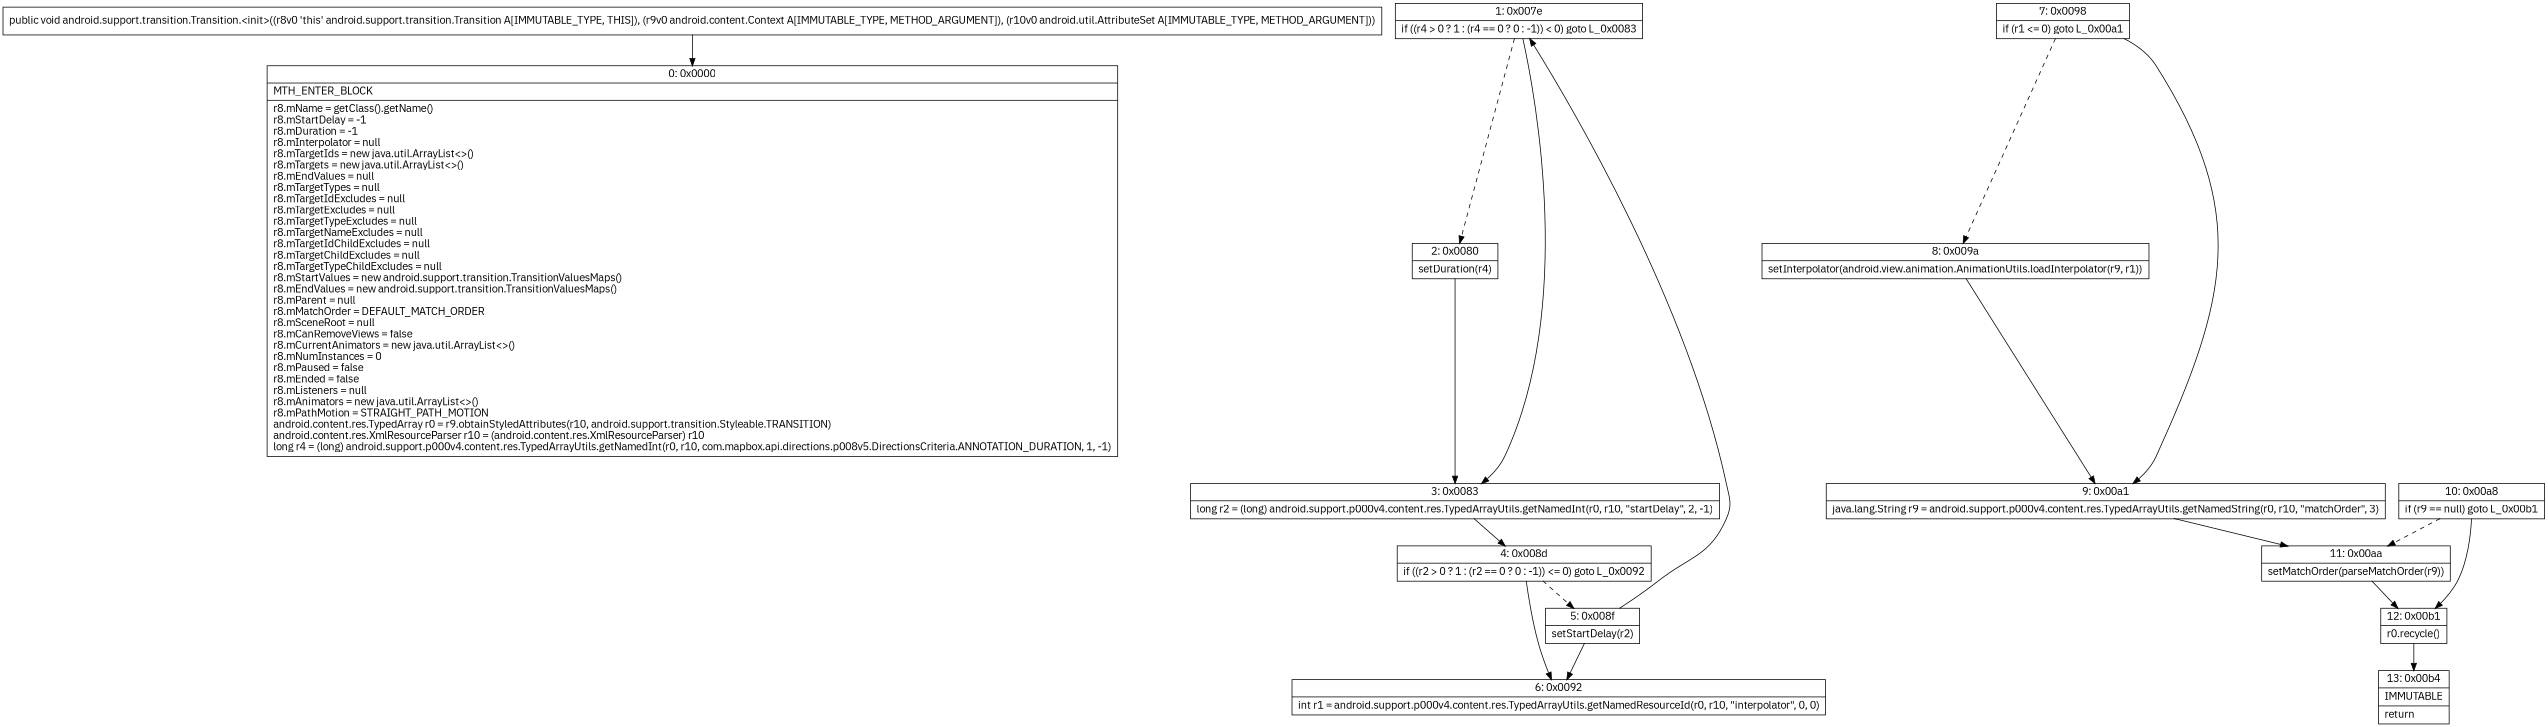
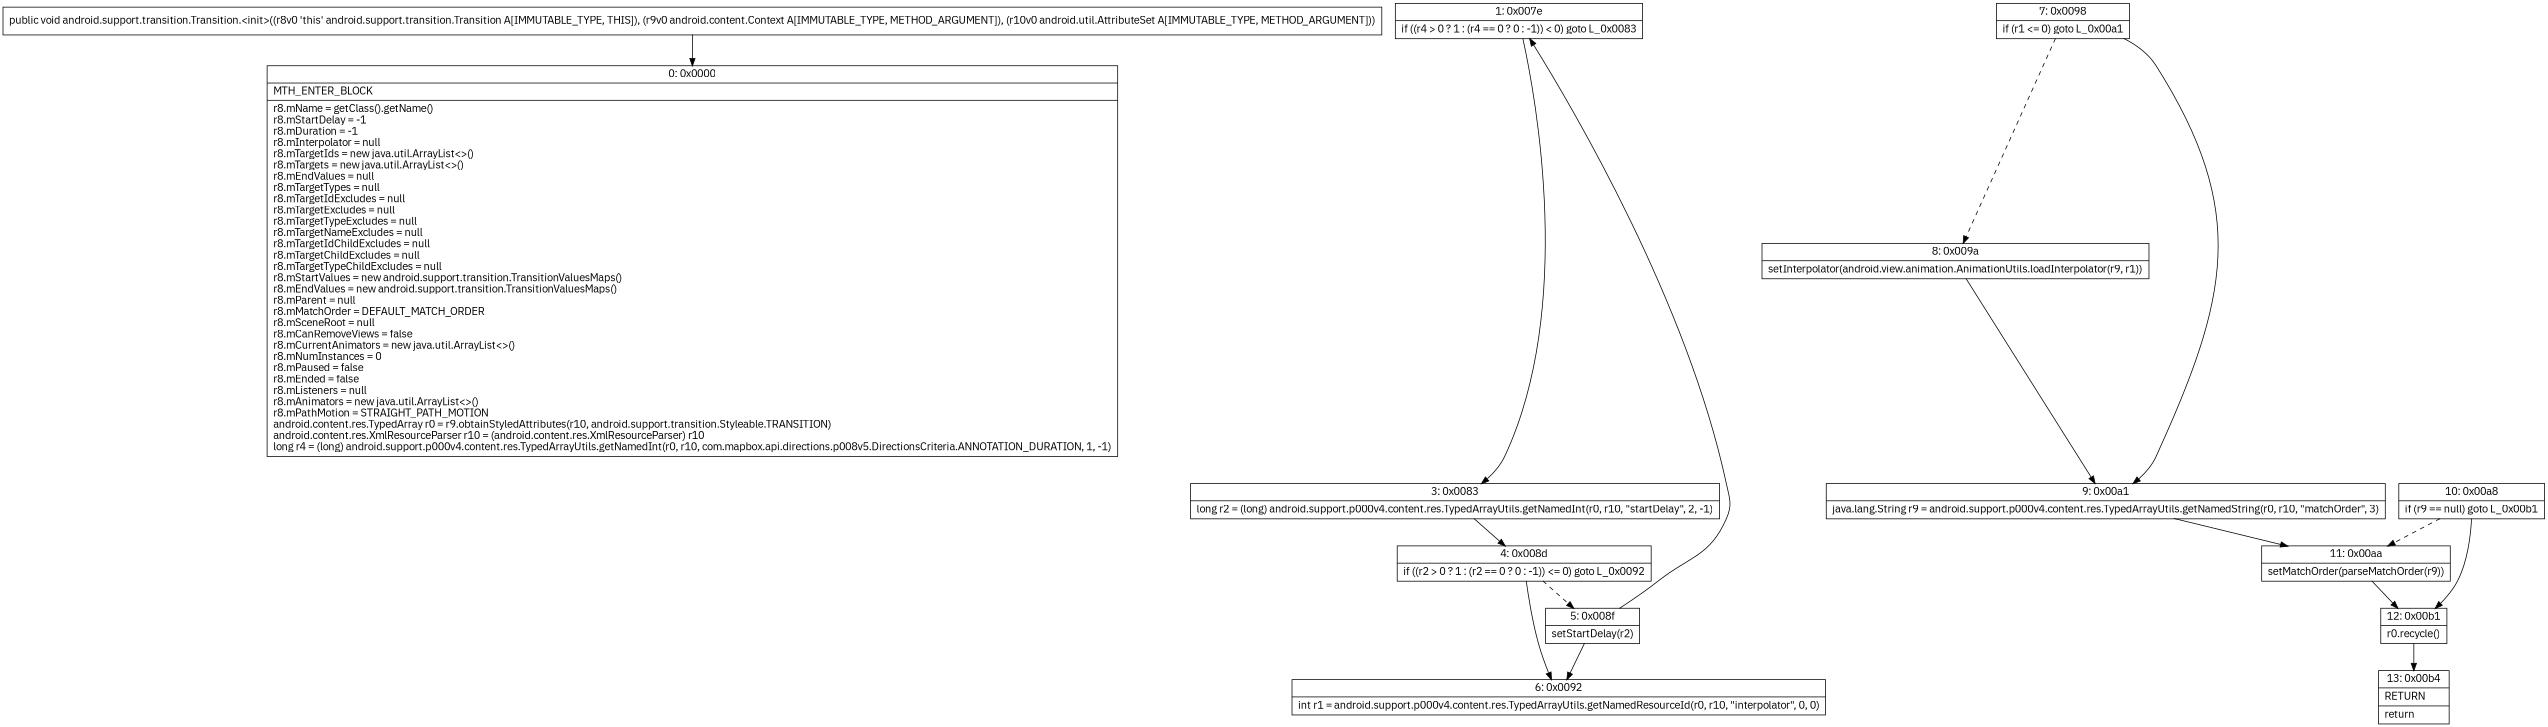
  digraph {
    fontname="IBM Plex Sans"
    node [fontname="IBM Plex Sans" shape=record]
    edge [fontname="IBM Plex Sans"]
    n1 [label="{0\:\ 0x0000|MTH_ENTER_BLOCK\l|r8.mName = getClass().getName()\lr8.mStartDelay = \-1\lr8.mDuration = \-1\lr8.mInterpolator = null\lr8.mTargetIds = new java.util.ArrayList\<\>()\lr8.mTargets = new java.util.ArrayList\<\>()\lr8.mEndValues = null\lr8.mTargetTypes = null\lr8.mTargetIdExcludes = null\lr8.mTargetExcludes = null\lr8.mTargetTypeExcludes = null\lr8.mTargetNameExcludes = null\lr8.mTargetIdChildExcludes = null\lr8.mTargetChildExcludes = null\lr8.mTargetTypeChildExcludes = null\lr8.mStartValues = new android.support.transition.TransitionValuesMaps()\lr8.mEndValues = new android.support.transition.TransitionValuesMaps()\lr8.mParent = null\lr8.mMatchOrder = DEFAULT_MATCH_ORDER\lr8.mSceneRoot = null\lr8.mCanRemoveViews = false\lr8.mCurrentAnimators = new java.util.ArrayList\<\>()\lr8.mNumInstances = 0\lr8.mPaused = false\lr8.mEnded = false\lr8.mListeners = null\lr8.mAnimators = new java.util.ArrayList\<\>()\lr8.mPathMotion = STRAIGHT_PATH_MOTION\landroid.content.res.TypedArray r0 = r9.obtainStyledAttributes(r10, android.support.transition.Styleable.TRANSITION)\landroid.content.res.XmlResourceParser r10 = (android.content.res.XmlResourceParser) r10\llong r4 = (long) android.support.p000v4.content.res.TypedArrayUtils.getNamedInt(r0, r10, com.mapbox.api.directions.p008v5.DirectionsCriteria.ANNOTATION_DURATION, 1, \-1)\l}"]
    n2 [label="{1\:\ 0x007e|if ((r4 \> 0 ? 1 : (r4 == 0 ? 0 : \-1)) \< 0) goto L_0x0083\l}"]
-   n3 [label="{2\:\ 0x0080|setDuration(r4)\l}"]
    n4 [label="{3\:\ 0x0083|long r2 = (long) android.support.p000v4.content.res.TypedArrayUtils.getNamedInt(r0, r10, \"startDelay\", 2, \-1)\l}"]
    n5 [label="{4\:\ 0x008d|if ((r2 \> 0 ? 1 : (r2 == 0 ? 0 : \-1)) \<= 0) goto L_0x0092\l}"]
    n6 [label="{5\:\ 0x008f|setStartDelay(r2)\l}"]
    n7 [label="{6\:\ 0x0092|int r1 = android.support.p000v4.content.res.TypedArrayUtils.getNamedResourceId(r0, r10, \"interpolator\", 0, 0)\l}"]
    n8 [label="{7\:\ 0x0098|if (r1 \<= 0) goto L_0x00a1\l}"]
    n9 [label="{8\:\ 0x009a|setInterpolator(android.view.animation.AnimationUtils.loadInterpolator(r9, r1))\l}"]
    n10 [label="{9\:\ 0x00a1|java.lang.String r9 = android.support.p000v4.content.res.TypedArrayUtils.getNamedString(r0, r10, \"matchOrder\", 3)\l}"]
    n11 [label="{11\:\ 0x00aa|setMatchOrder(parseMatchOrder(r9))\l}"]
    n12 [label="{10\:\ 0x00a8|if (r9 == null) goto L_0x00b1\l}"]
    n13 [label="{12\:\ 0x00b1|r0.recycle()\l}"]
-   n14 [label="{13\:\ 0x00b4|IMMUTABLE\l|return\l}"]
+   n14 [label="{13\:\ 0x00b4|RETURN\l|return\l}"]
    n15 [label="{public void android.support.transition.Transition.\<init\>((r8v0 'this' android.support.transition.Transition A[IMMUTABLE_TYPE, THIS]), (r9v0 android.content.Context A[IMMUTABLE_TYPE, METHOD_ARGUMENT]), (r10v0 android.util.AttributeSet A[IMMUTABLE_TYPE, METHOD_ARGUMENT])) }"]
-   n2 -> n3 [style=dashed]
    n2 -> n4
-   n3 -> n4
    n4 -> n5
    n5 -> n6 [style=dashed]
    n5 -> n7
    n6 -> n2
    n6 -> n7
    n8 -> n9 [style=dashed]
    n8 -> n10
    n9 -> n10
    n10 -> n11
    n11 -> n13
    n12 -> n11 [style=dashed]
    n12 -> n13
    n13 -> n14
    n15 -> n1
  }
